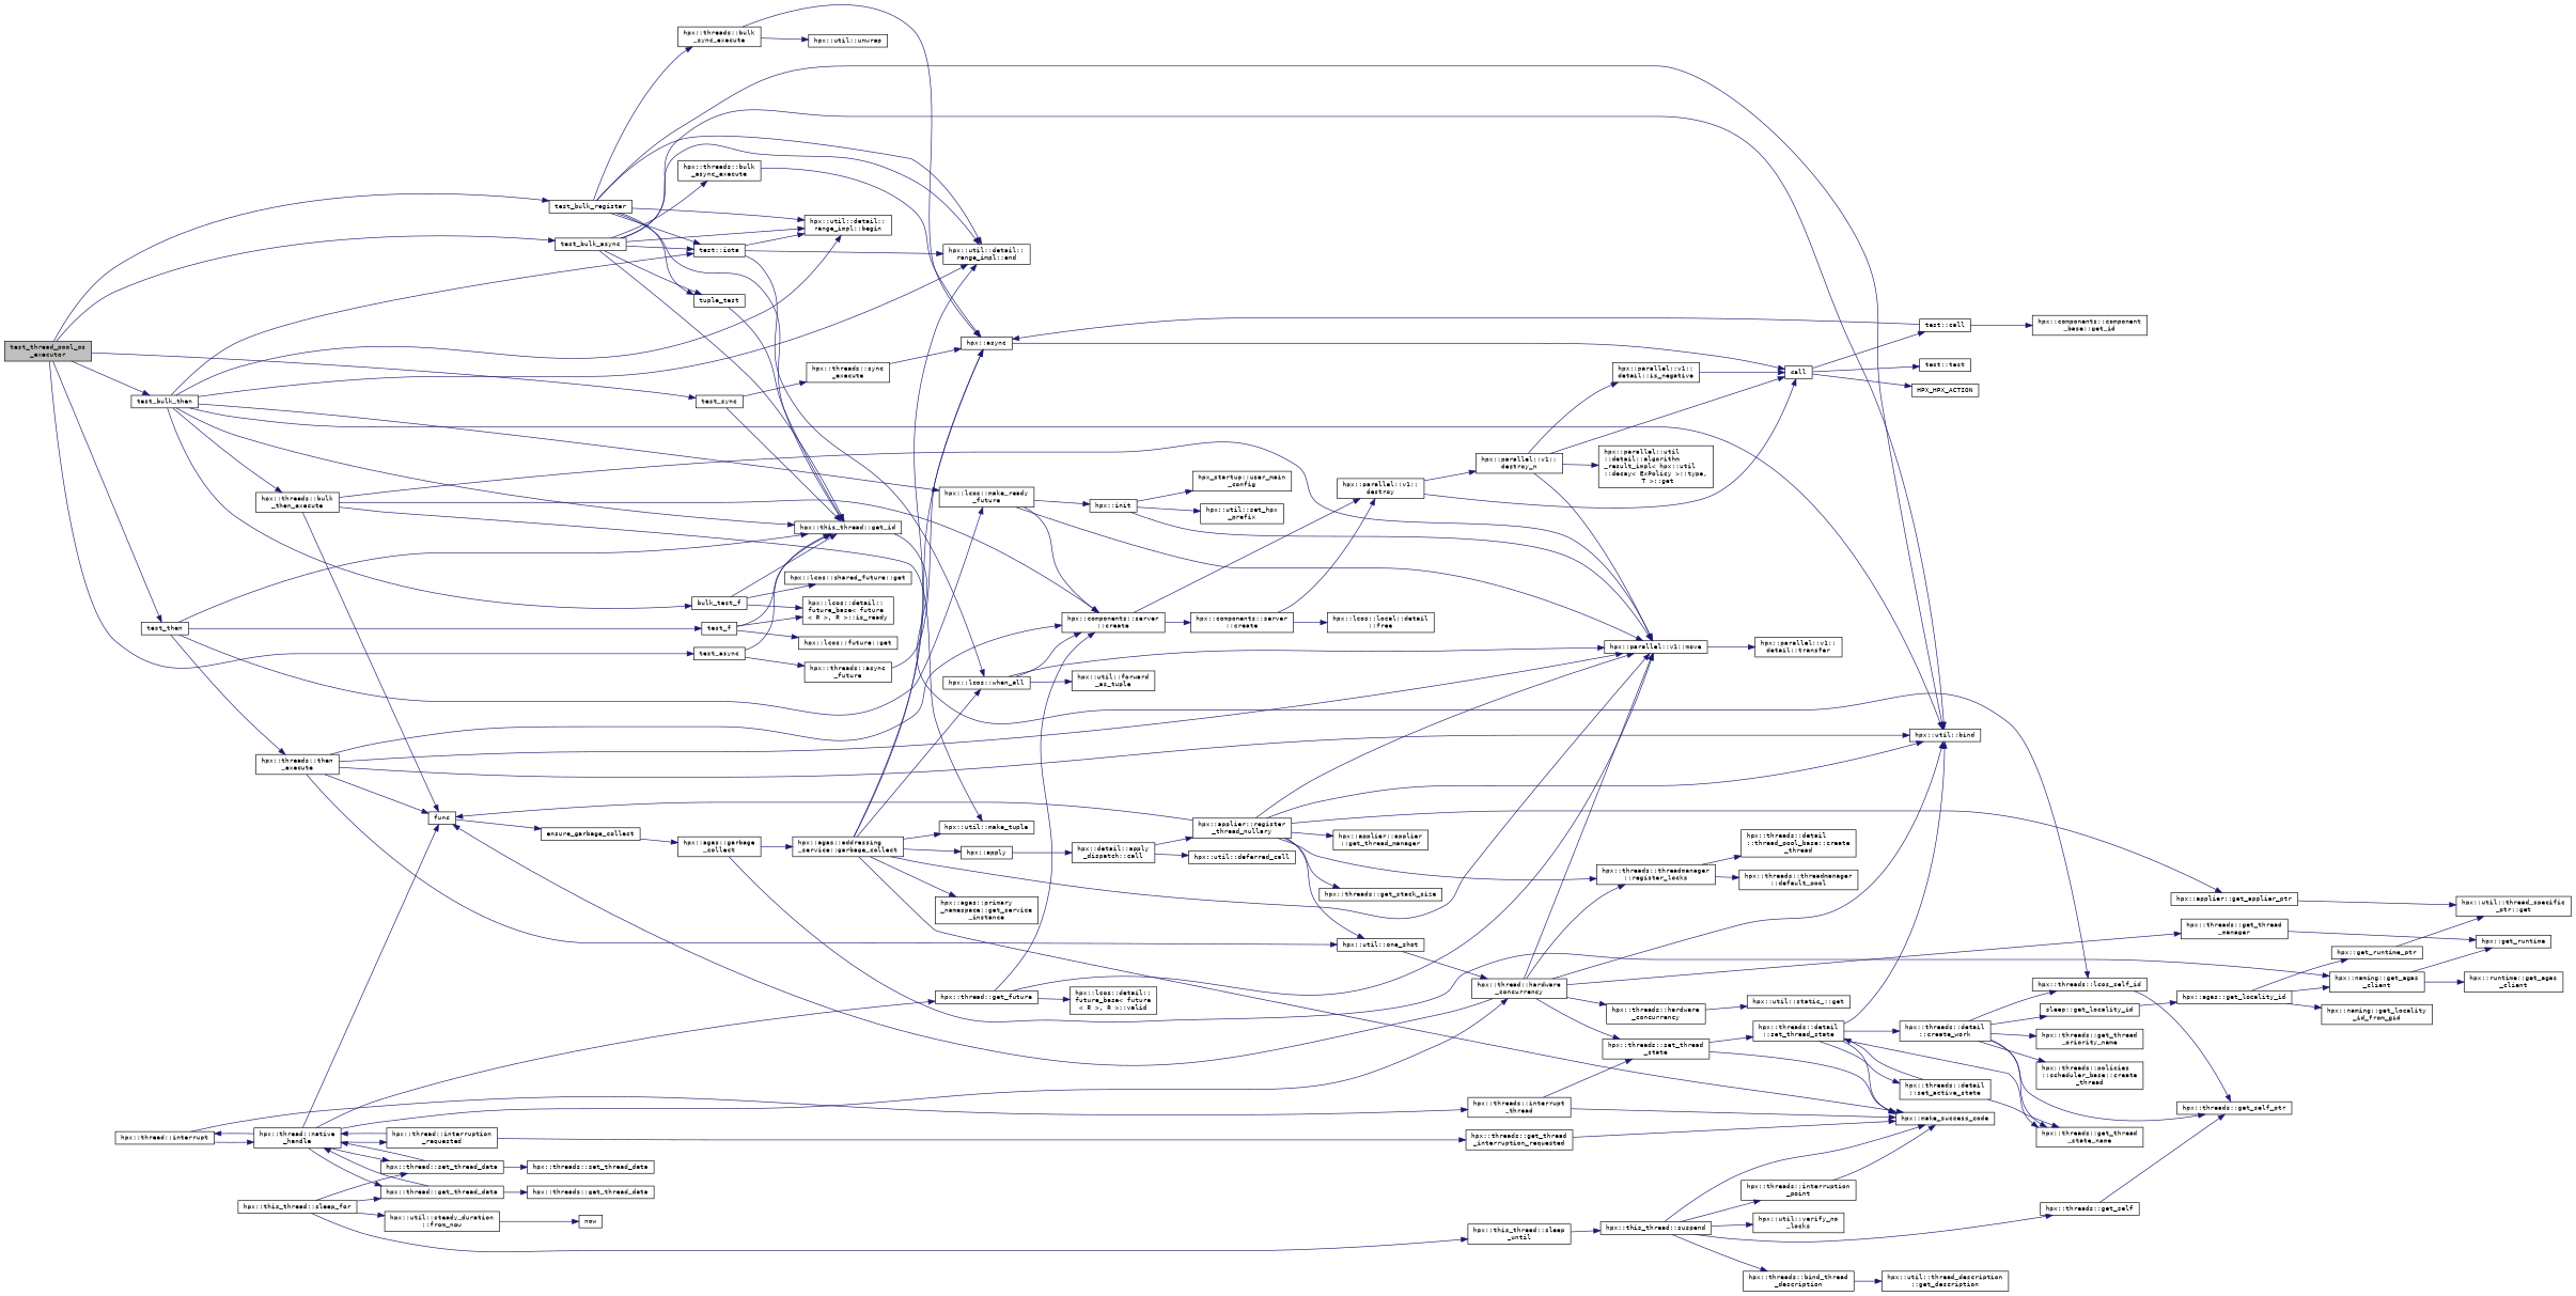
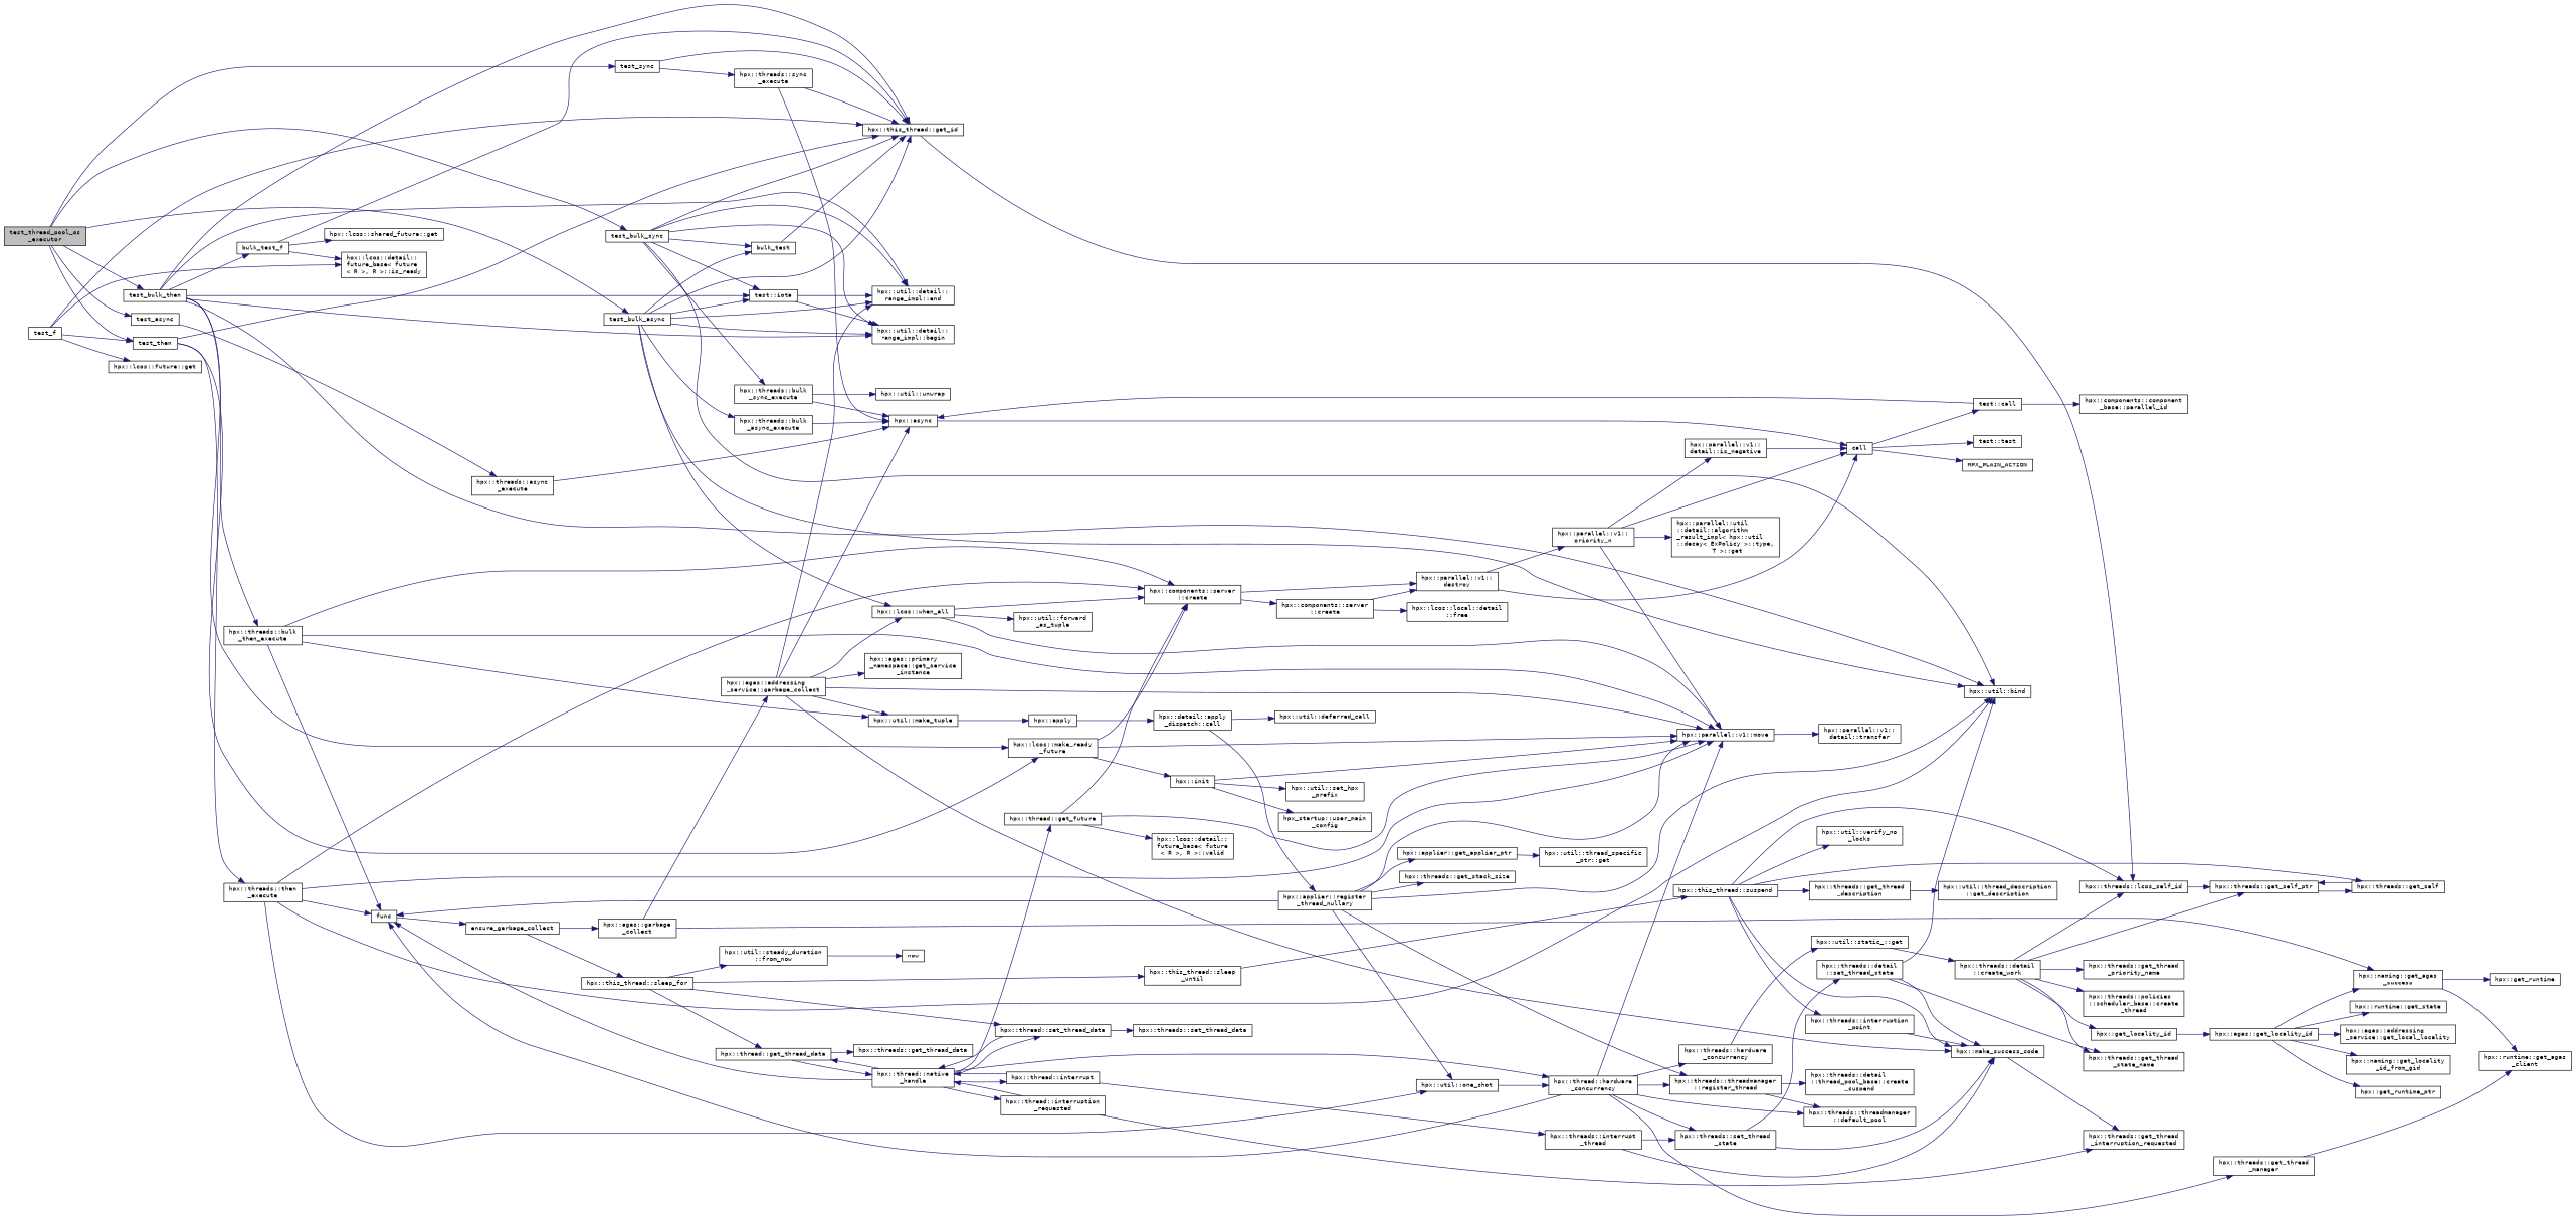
  digraph {
    fontname="DejaVu Sans Mono"
    rankdir=LR
    node [color=black fillcolor=white fontname="DejaVu Sans Mono" fontsize=10 shape=record style=filled]
    edge [color=midnightblue fontname="DejaVu Sans Mono" fontsize=10 labelfontname=Helvetica labelfontsize=10 style=solid]
    n1 [fillcolor=grey75 fontcolor=black height=0.2 label="test_thread_pool_os\l_executor" width=0.4]
    n2 [height=0.2 label=test_sync width=0.4]
    n3 [height=0.2 label=test_async width=0.4]
    n4 [height=0.2 label=test_then width=0.4]
-   n5 [height=0.2 label=test_bulk_register width=0.4]
+   n5 [height=0.2 label=test_bulk_sync width=0.4]
    n6 [height=0.2 label=test_bulk_async width=0.4]
    n7 [height=0.2 label=test_bulk_then width=0.4]
    n8 [height=0.2 label="hpx::threads::sync\l_execute" width=0.4]
    n9 [height=0.2 label="hpx::this_thread::get_id" width=0.4]
-   n10 [height=0.2 label="hpx::threads::async\l_future" width=0.4]
+   n10 [height=0.2 label="hpx::threads::async\l_execute" width=0.4]
    n11 [height=0.2 label="hpx::lcos::make_ready\l_future" width=0.4]
    n12 [height=0.2 label="hpx::threads::then\l_execute" width=0.4]
    n13 [height=0.2 label=test_f width=0.4]
    n14 [height=0.2 label="hpx::util::bind" width=0.4]
    n15 [height=0.2 label="hpx::util::detail::\lrange_impl::end" width=0.4]
    n16 [height=0.2 label="test::iota" width=0.4]
    n17 [height=0.2 label="hpx::util::detail::\lrange_impl::begin" width=0.4]
    n18 [height=0.2 label="hpx::threads::bulk\l_sync_execute" width=0.4]
-   n19 [height=0.2 label=tuple_test width=0.4]
+   n19 [height=0.2 label=bulk_test width=0.4]
    n20 [height=0.2 label="hpx::lcos::when_all" width=0.4]
    n21 [height=0.2 label="hpx::threads::bulk\l_async_execute" width=0.4]
    n22 [height=0.2 label="hpx::threads::bulk\l_then_execute" width=0.4]
    n23 [height=0.2 label=bulk_test_f width=0.4]
    n24 [height=0.2 label="hpx::async" width=0.4]
    n25 [height=0.2 label="hpx::threads::lcos_self_id" width=0.4]
    n26 [height=0.2 label=call width=0.4]
    n27 [height=0.2 label="test::test" width=0.4]
-   n28 [height=0.2 label=HPX_HPX_ACTION width=0.4]
+   n28 [height=0.2 label=HPX_PLAIN_ACTION width=0.4]
    n29 [height=0.2 label="test::call" width=0.4]
-   n30 [height=0.2 label="hpx::components::component\l_base::get_id" width=0.4]
+   n30 [height=0.2 label="hpx::components::component\l_base::parallel_id" width=0.4]
    n31 [height=0.2 label="hpx::threads::get_self_ptr" width=0.4]
    n32 [height=0.2 label="hpx::threads::get_self" width=0.4]
    n33 [height=0.2 label="hpx::init" width=0.4]
    n34 [height=0.2 label="hpx::parallel::v1::move" width=0.4]
    n35 [height=0.2 label="hpx::components::server\l::create" width=0.4]
    n36 [height=0.2 label=func width=0.4]
    n37 [height=0.2 label="hpx::util::one_shot" width=0.4]
    n38 [height=0.2 label="hpx::lcos::detail::\lfuture_base\< future\l\< R \>, R \>::is_ready" width=0.4]
    n39 [height=0.2 label="hpx::lcos::future::get" width=0.4]
    n40 [height=0.2 label="hpx::util::set_hpx\l_prefix" width=0.4]
    n41 [height=0.2 label="hpx_startup::user_main\l_config" width=0.4]
    n42 [height=0.2 label="hpx::parallel::v1::\ldetail::transfer" width=0.4]
    n43 [height=0.2 label="hpx::components::server\l::create" width=0.4]
    n44 [height=0.2 label="hpx::parallel::v1::\ldestroy" width=0.4]
    n45 [height=0.2 label="hpx::lcos::local::detail\l::free" width=0.4]
-   n46 [height=0.2 label="hpx::parallel::v1::\ldestroy_n" width=0.4]
+   n46 [height=0.2 label="hpx::parallel::v1::\lpriority_n" width=0.4]
    n47 [height=0.2 label="hpx::parallel::v1::\ldetail::is_negative" width=0.4]
    n48 [height=0.2 label="hpx::parallel::util\l::detail::algorithm\l_result_impl\< hpx::util\l::decay\< ExPolicy \>::type,\l T \>::get" width=0.4]
    n49 [height=0.2 label=ensure_garbage_collect width=0.4]
    n50 [height=0.2 label="hpx::thread::hardware\l_concurrency" width=0.4]
    n51 [height=0.2 label="hpx::this_thread::sleep_for" width=0.4]
    n52 [height=0.2 label="hpx::agas::garbage\l_collect" width=0.4]
    n53 [height=0.2 label="hpx::this_thread::sleep\l_until" width=0.4]
    n54 [height=0.2 label="hpx::util::steady_duration\l::from_now" width=0.4]
    n55 [height=0.2 label="hpx::thread::get_thread_data" width=0.4]
    n56 [height=0.2 label="hpx::thread::set_thread_data" width=0.4]
-   n57 [height=0.2 label="hpx::naming::get_agas\l_client" width=0.4]
+   n57 [height=0.2 label="hpx::naming::get_agas\l_success" width=0.4]
    n58 [height=0.2 label="hpx::agas::addressing\l_service::garbage_collect" width=0.4]
    n59 [height=0.2 label="hpx::this_thread::suspend" width=0.4]
    n60 [height=0.2 label=now width=0.4]
    n61 [height=0.2 label="hpx::threads::get_thread_data" width=0.4]
    n62 [height=0.2 label="hpx::thread::native\l_handle" width=0.4]
    n63 [height=0.2 label="hpx::threads::set_thread_data" width=0.4]
    n64 [height=0.2 label="hpx::threads::interruption\l_point" width=0.4]
    n65 [height=0.2 label="hpx::make_success_code" width=0.4]
    n66 [height=0.2 label="hpx::util::verify_no\l_locks" width=0.4]
-   n67 [height=0.2 label="hpx::threads::bind_thread\l_description" width=0.4]
+   n67 [height=0.2 label="hpx::threads::get_thread\l_description" width=0.4]
    n68 [height=0.2 label="hpx::util::thread_description\l::get_description" width=0.4]
    n69 [height=0.2 label="hpx::thread::interrupt" width=0.4]
    n70 [height=0.2 label="hpx::thread::interruption\l_requested" width=0.4]
    n71 [height=0.2 label="hpx::thread::get_future" width=0.4]
    n72 [height=0.2 label="hpx::threads::hardware\l_concurrency" width=0.4]
    n73 [height=0.2 label="hpx::threads::get_thread\l_manager" width=0.4]
-   n74 [height=0.2 label="hpx::threads::threadmanager\l::register_locks" width=0.4]
+   n74 [height=0.2 label="hpx::threads::threadmanager\l::register_thread" width=0.4]
    n75 [height=0.2 label="hpx::threads::set_thread\l_state" width=0.4]
    n76 [height=0.2 label="hpx::threads::interrupt\l_thread" width=0.4]
    n77 [height=0.2 label="hpx::threads::get_thread\l_interruption_requested" width=0.4]
    n78 [height=0.2 label="hpx::lcos::detail::\lfuture_base\< future\l\< R \>, R \>::valid" width=0.4]
    n79 [height=0.2 label="hpx::util::static_::get" width=0.4]
    n80 [height=0.2 label="hpx::get_runtime" width=0.4]
    n81 [height=0.2 label="hpx::threads::threadmanager\l::default_pool" width=0.4]
-   n82 [height=0.2 label="hpx::threads::detail\l::thread_pool_base::create\l_thread" width=0.4]
+   n82 [height=0.2 label="hpx::threads::detail\l::thread_pool_base::create\l_suspend" width=0.4]
    n83 [height=0.2 label="hpx::threads::detail\l::set_thread_state" width=0.4]
    n84 [height=0.2 label="hpx::threads::get_thread\l_state_name" width=0.4]
-   n85 [height=0.2 label="hpx::threads::detail\l::set_active_state" width=0.4]
    n86 [height=0.2 label="hpx::threads::detail\l::create_work" width=0.4]
    n87 [height=0.2 label="hpx::threads::get_thread\l_priority_name" width=0.4]
-   n88 [height=0.2 label="sleep::get_locality_id" width=0.4]
+   n88 [height=0.2 label="hpx::get_locality_id" width=0.4]
    n89 [height=0.2 label="hpx::threads::policies\l::scheduler_base::create\l_thread" width=0.4]
    n90 [height=0.2 label="hpx::agas::get_locality_id" width=0.4]
    n91 [height=0.2 label="hpx::get_runtime_ptr" width=0.4]
+   n92 [height=0.2 label="hpx::runtime::get_state" width=0.4]
+   n93 [height=0.2 label="hpx::agas::addressing\l_service::get_local_locality" width=0.4]
    n94 [height=0.2 label="hpx::naming::get_locality\l_id_from_gid" width=0.4]
    n95 [height=0.2 label="hpx::util::thread_specific\l_ptr::get" width=0.4]
    n96 [height=0.2 label="hpx::runtime::get_agas\l_client" width=0.4]
    n97 [height=0.2 label="hpx::agas::primary\l_namespace::get_service\l_instance" width=0.4]
    n98 [height=0.2 label="hpx::util::make_tuple" width=0.4]
    n99 [height=0.2 label="hpx::apply" width=0.4]
    n100 [height=0.2 label="hpx::detail::apply\l_dispatch::call" width=0.4]
    n101 [height=0.2 label="hpx::util::forward\l_as_tuple" width=0.4]
    n102 [height=0.2 label="hpx::applier::register\l_thread_nullary" width=0.4]
    n103 [height=0.2 label="hpx::util::deferred_call" width=0.4]
    n104 [height=0.2 label="hpx::applier::get_applier_ptr" width=0.4]
    n105 [height=0.2 label="hpx::threads::get_stack_size" width=0.4]
-   n106 [height=0.2 label="hpx::applier::applier\l::get_thread_manager" width=0.4]
    n107 [height=0.2 label="hpx::util::unwrap" width=0.4]
    n108 [height=0.2 label="hpx::lcos::shared_future::get" width=0.4]
    n1 -> n2
    n1 -> n3
    n1 -> n4
    n1 -> n5
    n1 -> n6
    n1 -> n7
    n2 -> n8
    n2 -> n9
-   n3 -> n9
+   n8 -> n9
    n3 -> n10
    n4 -> n9
    n4 -> n11
    n4 -> n12
-   n4 -> n13
+   n13 -> n4
    n5 -> n9
    n5 -> n14
    n5 -> n15
    n5 -> n16
    n5 -> n17
    n5 -> n18
    n5 -> n19
    n6 -> n9
    n6 -> n14
    n6 -> n15
    n6 -> n16
    n6 -> n17
    n6 -> n19
-   n16 -> n20
+   n6 -> n20
    n6 -> n21
    n7 -> n9
    n7 -> n11
    n7 -> n14
    n7 -> n15
    n7 -> n16
    n7 -> n17
    n7 -> n22
    n7 -> n23
    n8 -> n24
    n9 -> n25
    n10 -> n24
    n11 -> n33
    n11 -> n34
    n11 -> n35
    n12 -> n14
    n12 -> n34
    n12 -> n35
    n12 -> n36
    n12 -> n37
    n13 -> n9
    n13 -> n38
    n13 -> n39
    n16 -> n15
    n16 -> n17
    n18 -> n24
    n18 -> n107
    n19 -> n9
    n20 -> n34
    n20 -> n35
    n20 -> n101
    n21 -> n24
    n22 -> n34
    n22 -> n35
    n22 -> n36
    n22 -> n98
    n23 -> n9
    n23 -> n38
    n23 -> n108
    n24 -> n26
    n25 -> n31
    n26 -> n27
    n26 -> n28
    n26 -> n29
    n29 -> n24
    n29 -> n30
+   n31 -> n32
    n32 -> n31
    n33 -> n34
    n33 -> n40
    n33 -> n41
    n34 -> n42
    n35 -> n43
    n35 -> n44
    n36 -> n49
    n37 -> n50
    n43 -> n44
    n43 -> n45
    n44 -> n26
    n44 -> n46
    n46 -> n26
    n46 -> n34
    n46 -> n47
    n46 -> n48
    n47 -> n26
+   n49 -> n51
    n49 -> n52
-   n50 -> n14
+   n50 -> n81
    n50 -> n34
    n50 -> n36
    n50 -> n72
    n50 -> n73
    n50 -> n74
    n50 -> n75
    n51 -> n53
    n51 -> n54
    n51 -> n55
    n51 -> n56
    n52 -> n57
    n52 -> n58
    n53 -> n59
    n54 -> n60
    n55 -> n61
    n55 -> n62
    n56 -> n62
    n56 -> n63
    n57 -> n80
    n57 -> n96
    n58 -> n15
    n58 -> n20
    n58 -> n24
    n58 -> n34
    n58 -> n65
    n58 -> n97
    n58 -> n98
-   n58 -> n99
+   n98 -> n99
+   n59 -> n25
    n59 -> n32
    n59 -> n64
    n59 -> n65
    n59 -> n66
    n59 -> n67
    n62 -> n36
    n62 -> n50
    n62 -> n55
    n62 -> n56
    n62 -> n69
    n62 -> n70
    n62 -> n71
    n64 -> n65
    n67 -> n68
    n69 -> n62
    n69 -> n76
    n70 -> n62
    n70 -> n77
    n71 -> n34
    n71 -> n35
    n71 -> n78
    n72 -> n79
-   n73 -> n80
+   n73 -> n96
    n74 -> n81
    n74 -> n82
    n75 -> n65
    n75 -> n83
    n76 -> n65
    n76 -> n75
-   n77 -> n65
+   n65 -> n77
    n83 -> n14
    n83 -> n65
    n83 -> n84
-   n83 -> n85
-   n83 -> n86
-   n85 -> n83
-   n85 -> n84
+   n79 -> n86
    n86 -> n25
    n86 -> n31
    n86 -> n84
    n86 -> n87
    n86 -> n88
    n86 -> n89
    n88 -> n90
    n90 -> n57
    n90 -> n91
+   n90 -> n92
+   n90 -> n93
    n90 -> n94
-   n91 -> n95
    n99 -> n100
    n100 -> n102
    n100 -> n103
    n102 -> n14
    n102 -> n34
    n102 -> n36
    n102 -> n37
    n102 -> n74
    n102 -> n104
    n102 -> n105
-   n102 -> n106
    n104 -> n95
  }
